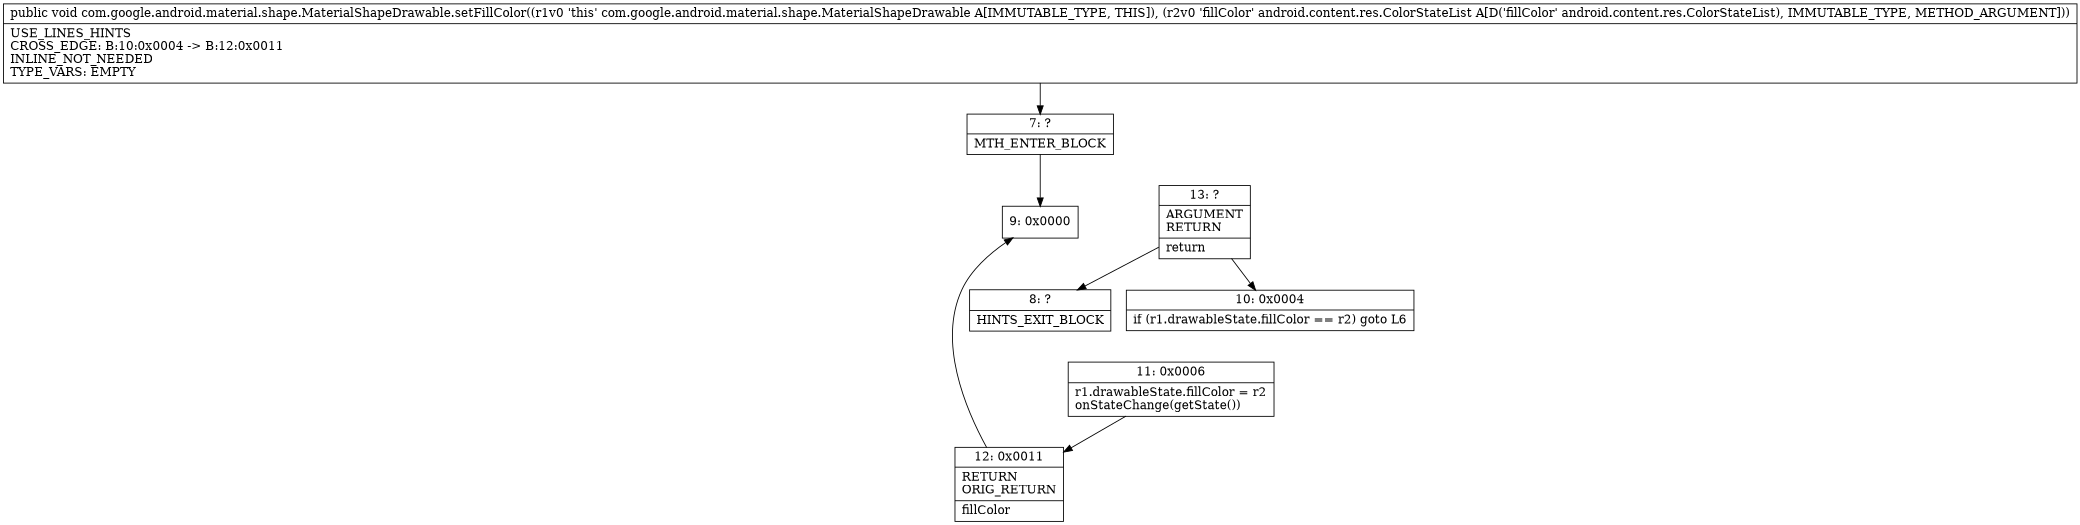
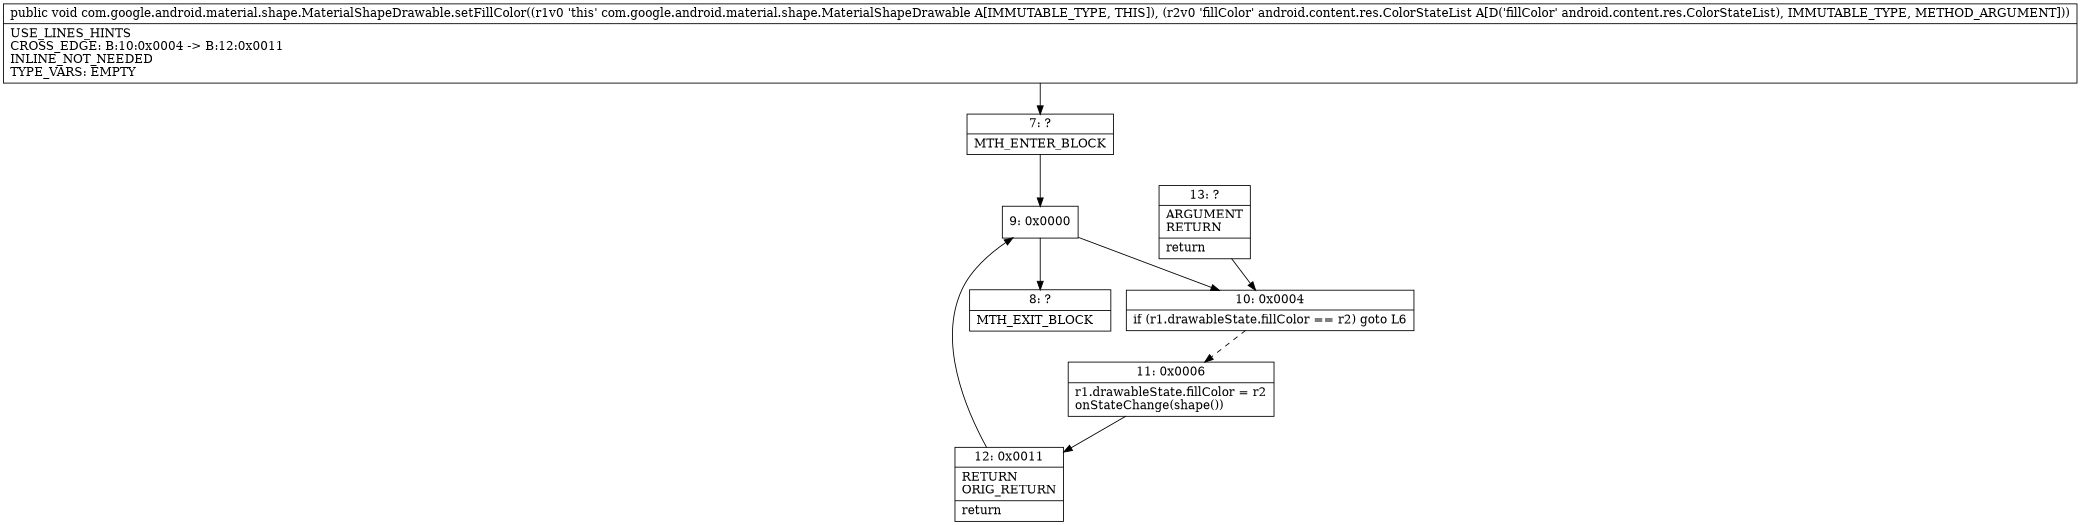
  digraph {
    node [shape=record]
    n1 [label="{7\:\ ?|MTH_ENTER_BLOCK\l}"]
    n2 [label="{9\:\ 0x0000}"]
    n3 [label="{10\:\ 0x0004|if (r1.drawableState.fillColor == r2) goto L6\l}"]
-   n4 [label="{11\:\ 0x0006|r1.drawableState.fillColor = r2\lonStateChange(getState())\l}"]
-   n5 [label="{12\:\ 0x0011|RETURN\lORIG_RETURN\l|fillColor\l}"]
+   n4 [label="{11\:\ 0x0006|r1.drawableState.fillColor = r2\lonStateChange(shape())\l}"]
+   n5 [label="{12\:\ 0x0011|RETURN\lORIG_RETURN\l|return\l}"]
    n6 [label="{13\:\ ?|ARGUMENT\lRETURN\l|return\l}"]
-   n7 [label="{8\:\ ?|HINTS_EXIT_BLOCK\l}"]
+   n7 [label="{8\:\ ?|MTH_EXIT_BLOCK\l}"]
    n8 [label="{public void com.google.android.material.shape.MaterialShapeDrawable.setFillColor((r1v0 'this' com.google.android.material.shape.MaterialShapeDrawable A[IMMUTABLE_TYPE, THIS]), (r2v0 'fillColor' android.content.res.ColorStateList A[D('fillColor' android.content.res.ColorStateList), IMMUTABLE_TYPE, METHOD_ARGUMENT]))  | USE_LINES_HINTS\lCROSS_EDGE: B:10:0x0004 \-\> B:12:0x0011\lINLINE_NOT_NEEDED\lTYPE_VARS: EMPTY\l}"]
    n1 -> n2
+   n2 -> n3
+   n3 -> n4 [style=dashed]
    n4 -> n5
    n5 -> n2
    n6 -> n3
-   n6 -> n7
+   n2 -> n7
    n8 -> n1
  }
